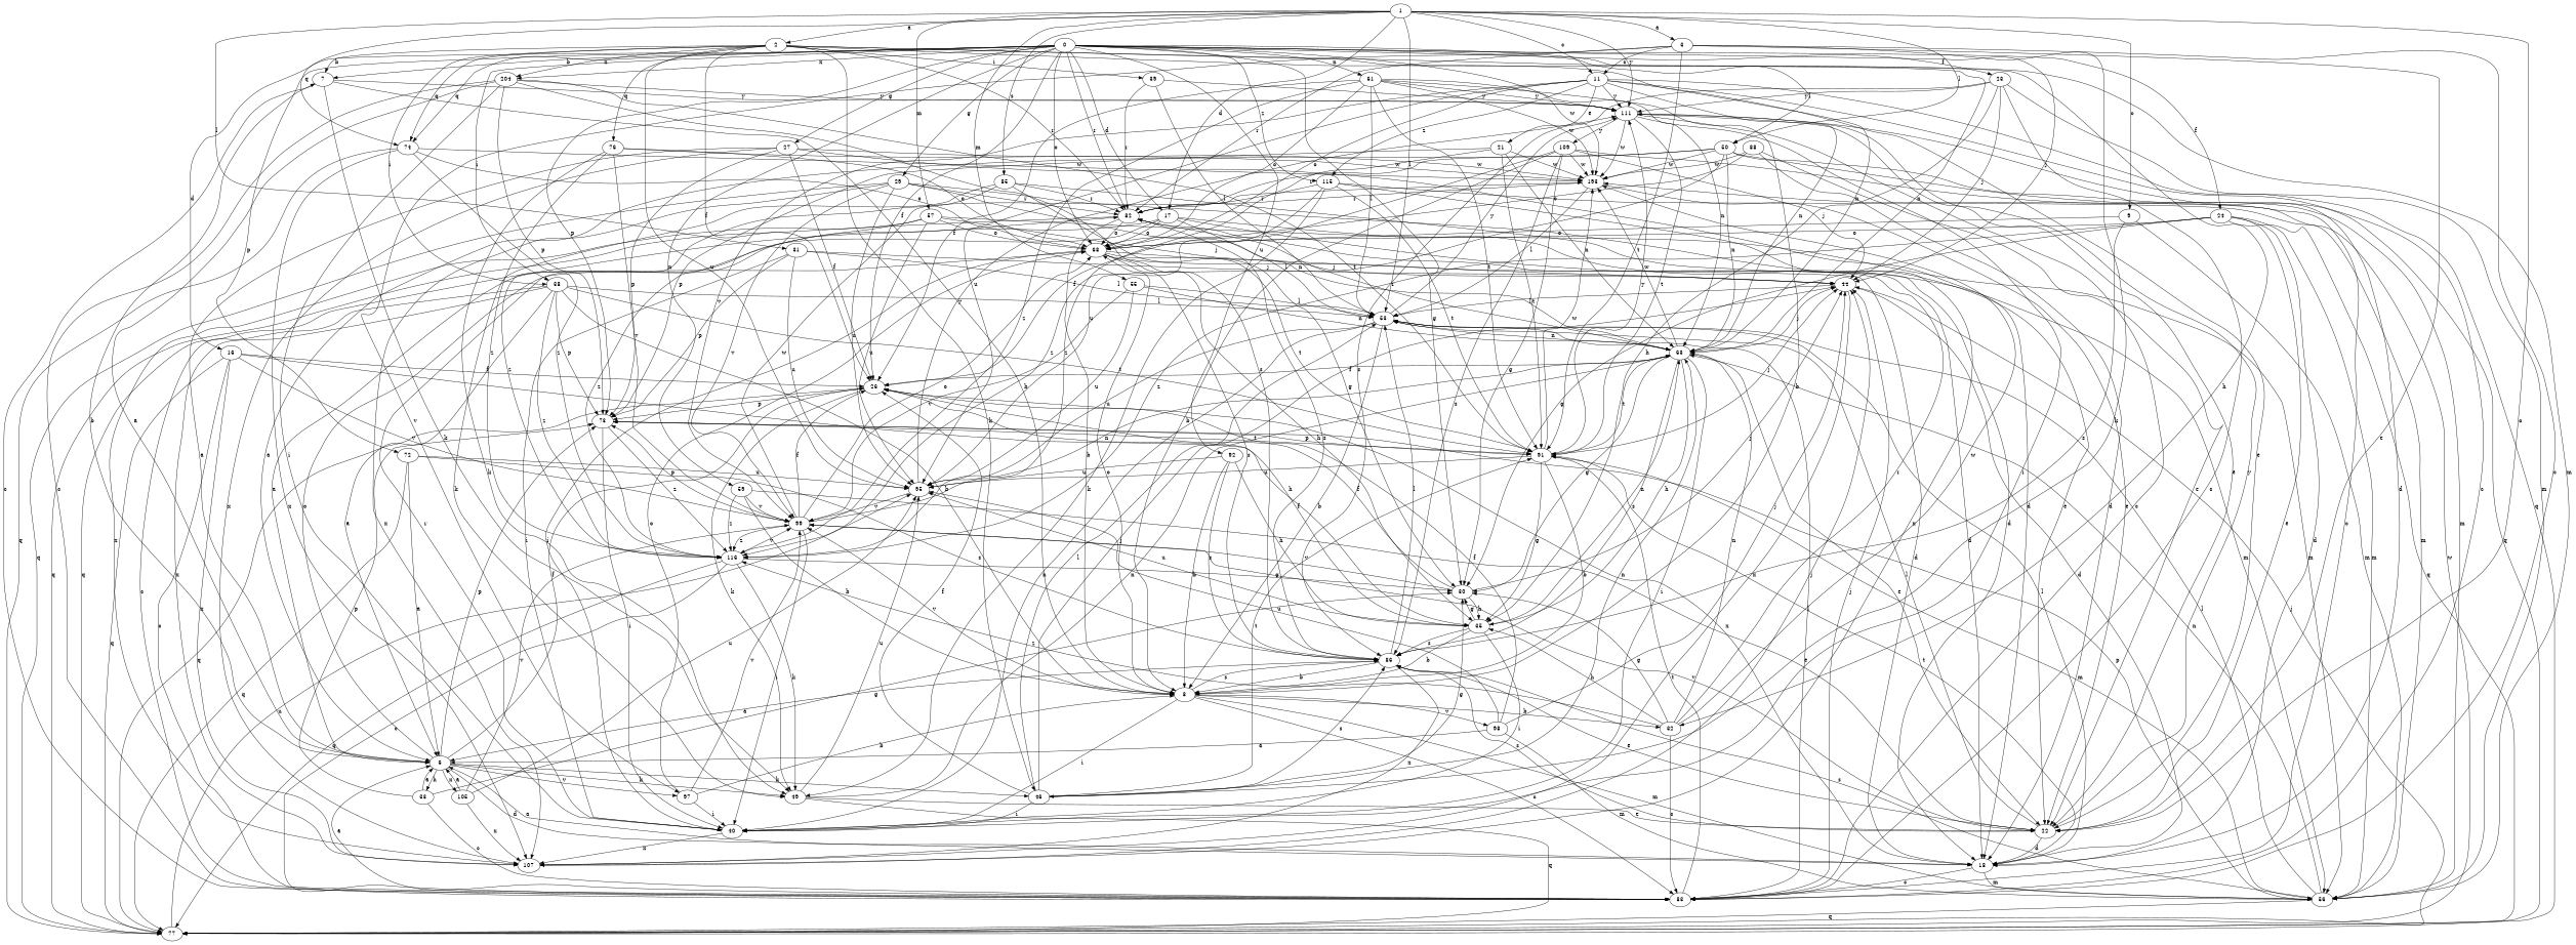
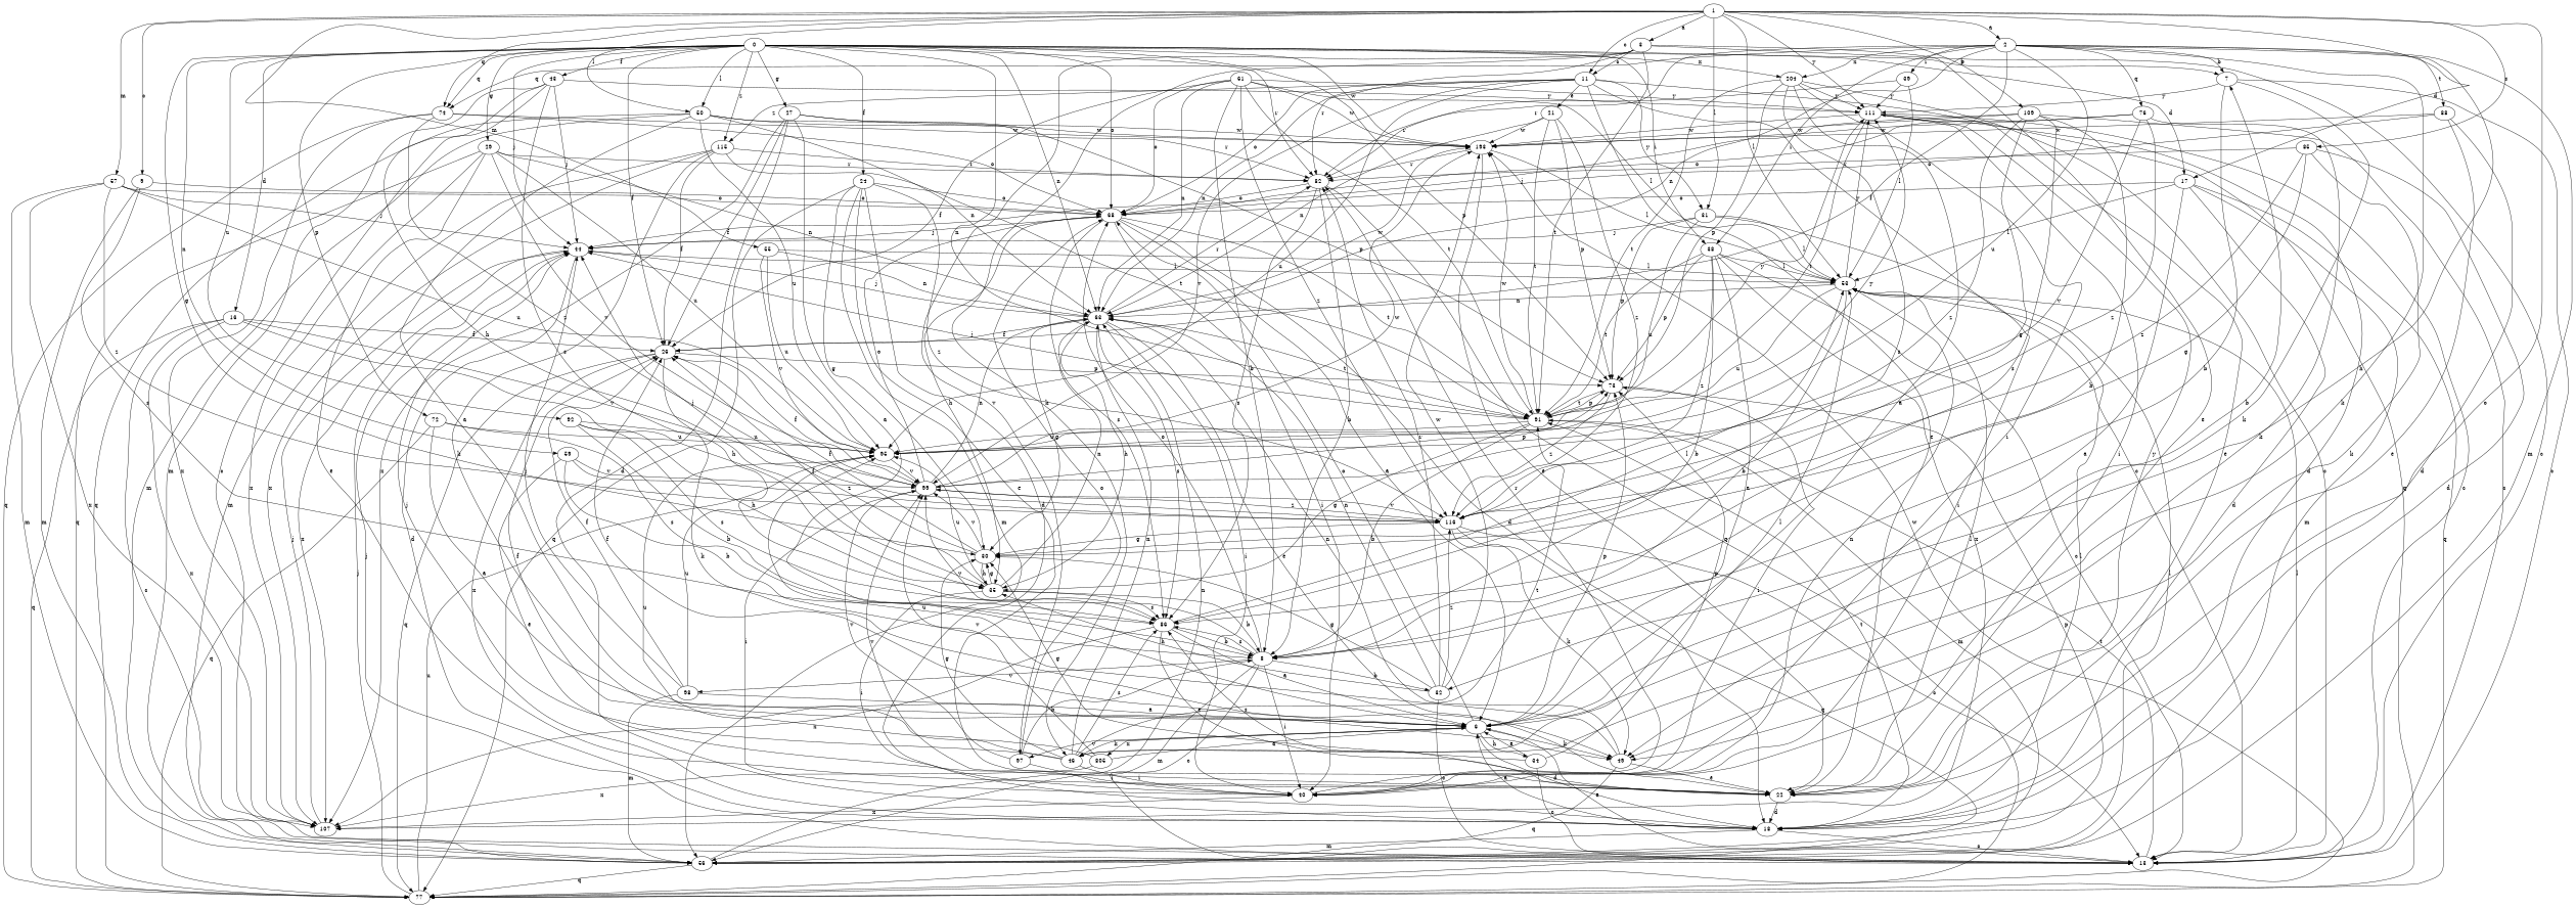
  strict digraph {
    0
    7
    16
    17
-   23
+   23 [label=43]
    24
    26
    27
    29
    30
    38
    44
    50
    59
    61
    63
    68
    72
    73
    74
    82
    92
    n23 [label=193]
    n24 [label=204]
    115
    111
-   13 [label=83]
+   13
    49
    8
    99
    77
    35
    107
    53
    n35 [label=56]
    n36 [label=6]
    18
    21
    91
    116
    86
    22
    95
    40
    97
    1
    2
    3
    9
    11
    n51 [label=31]
    55
    57
    85
    109
    32
    39
    46
    76
    88
-   33
-   105
+   33 [label=34]
+   105 [label=805]
    98
    0 -> 7 [label=b]
    0 -> 16 [label=d]
    0 -> 17 [label=d]
    0 -> 23 [label=f]
    0 -> 24 [label=f]
    0 -> 26 [label=f]
    0 -> 27 [label=g]
    0 -> 29 [label=g]
    0 -> 30 [label=g]
    0 -> 38 [label=i]
    0 -> 44 [label=j]
    0 -> 50 [label=l]
    0 -> 59 [label=n]
-   0 -> 61 [label=n]
+   0 -> 91 [label=n]
    0 -> 63 [label=n]
    0 -> 68 [label=o]
    0 -> 72 [label=p]
    0 -> 73 [label=p]
    0 -> 74 [label=q]
    0 -> 82 [label=r]
    0 -> 92 [label=u]
    0 -> n23 [label=w]
    0 -> n24 [label=x]
    0 -> 115 [label=z]
    7 -> 111 [label=y]
    7 -> 13 [label=c]
    7 -> 49 [label=k]
    7 -> 8 [label=b]
    16 -> 26 [label=f]
    16 -> 13 [label=c]
    16 -> 99 [label=v]
    16 -> 77 [label=q]
    16 -> 35 [label=h]
    16 -> 107 [label=x]
    17 -> 68 [label=o]
    17 -> 77 [label=q]
    17 -> 53 [label=l]
    17 -> n35 [label=m]
    17 -> n36 [label=a]
    17 -> 18 [label=d]
    23 -> 44 [label=j]
    23 -> 111 [label=y]
    23 -> 13 [label=c]
    23 -> 35 [label=h]
    23 -> n35 [label=m]
    23 -> 86 [label=s]
    24 -> 30 [label=g]
    24 -> 68 [label=o]
    24 -> 77 [label=q]
    24 -> n35 [label=m]
    24 -> 18 [label=d]
    24 -> 116 [label=z]
    24 -> 22 [label=e]
    26 -> 73 [label=p]
    26 -> 49 [label=k]
    26 -> 77 [label=q]
    26 -> 18 [label=x]
    27 -> 26 [label=f]
    27 -> 73 [label=p]
    27 -> n23 [label=w]
    27 -> 107 [label=x]
    27 -> n36 [label=a]
    27 -> 18 [label=d]
    29 -> 63 [label=n]
    29 -> 82 [label=r]
    29 -> 99 [label=v]
    29 -> 77 [label=q]
    29 -> 107 [label=x]
    29 -> 22 [label=e]
    29 -> 95 [label=u]
    30 -> 26 [label=f]
    30 -> 44 [label=j]
    30 -> 99 [label=v]
    30 -> 35 [label=h]
    38 -> 73 [label=p]
    38 -> 13 [label=c]
    38 -> 8 [label=b]
    38 -> 107 [label=x]
    38 -> 53 [label=l]
    38 -> n36 [label=a]
    38 -> 91 [label=t]
    38 -> 116 [label=z]
    44 -> 107 [label=x]
    44 -> 53 [label=l]
    44 -> 18 [label=d]
    50 -> 63 [label=n]
    50 -> 82 [label=r]
    50 -> n23 [label=w]
    50 -> 77 [label=q]
    50 -> n35 [label=m]
    50 -> n36 [label=a]
    50 -> 95 [label=u]
    59 -> 8 [label=b]
    59 -> 99 [label=v]
    59 -> 116 [label=z]
    59 -> 22 [label=e]
    61 -> 26 [label=f]
    61 -> 63 [label=n]
    61 -> 68 [label=o]
    61 -> n23 [label=w]
    61 -> 111 [label=y]
    61 -> 8 [label=b]
    61 -> 53 [label=l]
    61 -> 91 [label=t]
    61 -> 116 [label=z]
    63 -> 26 [label=f]
    63 -> 30 [label=g]
    63 -> 44 [label=j]
    63 -> 82 [label=r]
    63 -> n23 [label=w]
    63 -> 35 [label=h]
    63 -> 91 [label=t]
    63 -> 86 [label=s]
    63 -> 22 [label=e]
    63 -> 40 [label=i]
    68 -> 44 [label=j]
    68 -> 35 [label=h]
+   68 -> n36 [label=a]
    68 -> 18 [label=d]
    68 -> 91 [label=t]
    68 -> 86 [label=s]
    68 -> 40 [label=i]
    72 -> 77 [label=q]
    72 -> n36 [label=a]
    72 -> 86 [label=s]
    72 -> 95 [label=u]
    73 -> 91 [label=t]
    73 -> 116 [label=z]
    73 -> 40 [label=i]
    74 -> 68 [label=o]
    74 -> n23 [label=w]
    74 -> 77 [label=q]
    74 -> 107 [label=x]
    74 -> 116 [label=z]
    82 -> 68 [label=o]
    82 -> 8 [label=b]
    82 -> 77 [label=q]
    82 -> 86 [label=s]
    92 -> 8 [label=b]
    92 -> 35 [label=h]
    92 -> 86 [label=s]
    92 -> 95 [label=u]
    n23 -> 82 [label=r]
    n23 -> 53 [label=l]
    n23 -> 22 [label=e]
    n24 -> 73 [label=p]
    n24 -> 111 [label=y]
    n24 -> 13 [label=c]
    n24 -> n36 [label=a]
    n24 -> 91 [label=t]
    n24 -> 86 [label=s]
    n24 -> 40 [label=i]
    115 -> 26 [label=f]
    115 -> 82 [label=r]
    115 -> 49 [label=k]
    115 -> 107 [label=x]
    115 -> n35 [label=m]
    115 -> 91 [label=t]
    111 -> n23 [label=w]
    111 -> 13 [label=c]
    111 -> 18 [label=d]
    111 -> 91 [label=t]
    111 -> 22 [label=e]
    111 -> 40 [label=i]
    13 -> 44 [label=j]
    13 -> 53 [label=l]
    13 -> n36 [label=a]
    13 -> 91 [label=t]
    49 -> 63 [label=n]
    49 -> 77 [label=q]
    49 -> 22 [label=e]
    49 -> 95 [label=u]
    8 -> 68 [label=o]
    8 -> 13 [label=c]
    8 -> 99 [label=v]
    8 -> n35 [label=m]
    8 -> 86 [label=s]
    8 -> 40 [label=i]
    8 -> 32 [label=b]
    8 -> 98 [label=v]
    99 -> 26 [label=f]
    99 -> 63 [label=n]
    99 -> 68 [label=o]
    99 -> 73 [label=p]
    99 -> n23 [label=w]
    99 -> 116 [label=z]
    99 -> 40 [label=i]
    77 -> 44 [label=j]
    77 -> n23 [label=w]
    77 -> 95 [label=u]
    35 -> 26 [label=f]
    35 -> 30 [label=g]
    35 -> 63 [label=n]
    35 -> 8 [label=b]
    35 -> 86 [label=s]
    35 -> 95 [label=u]
    35 -> 40 [label=i]
    107 -> 44 [label=j]
    53 -> 63 [label=n]
    53 -> 111 [label=y]
    53 -> 8 [label=b]
    53 -> 95 [label=u]
    53 -> 40 [label=n]
    n35 -> 63 [label=n]
    n35 -> 73 [label=p]
    n35 -> 77 [label=q]
    n35 -> 53 [label=l]
-   n35 -> 86 [label=s]
    n36 -> 7 [label=b]
    n36 -> 26 [label=f]
    n36 -> 68 [label=o]
    n36 -> 73 [label=p]
    n36 -> 49 [label=k]
    n36 -> 18 [label=d]
    n36 -> 97 [label=v]
    n36 -> 46 [label=k]
    n36 -> 33 [label=h]
    n36 -> 105 [label=x]
    18 -> 13 [label=c]
    18 -> 53 [label=l]
    18 -> n35 [label=m]
    18 -> n36 [label=a]
    18 -> 91 [label=t]
    21 -> 63 [label=n]
    21 -> 73 [label=p]
    21 -> n23 [label=w]
    21 -> 91 [label=t]
    21 -> 116 [label=z]
    91 -> 44 [label=j]
    91 -> 73 [label=p]
    91 -> n23 [label=w]
    91 -> 111 [label=y]
    91 -> 8 [label=b]
    91 -> 35 [label=g]
    91 -> n35 [label=m]
    91 -> 95 [label=u]
    116 -> 30 [label=g]
    116 -> 13 [label=c]
    116 -> 49 [label=k]
    116 -> 99 [label=v]
    116 -> 77 [label=q]
    86 -> 8 [label=b]
    86 -> 107 [label=x]
    86 -> 53 [label=l]
    86 -> n36 [label=a]
    86 -> 22 [label=e]
    22 -> 111 [label=y]
    22 -> 99 [label=v]
    22 -> 53 [label=l]
    22 -> 18 [label=d]
    22 -> 86 [label=s]
    95 -> 111 [label=y]
    95 -> 99 [label=v]
    40 -> 82 [label=r]
    40 -> 107 [label=x]
    97 -> 68 [label=o]
    97 -> 8 [label=b]
    97 -> 99 [label=v]
    97 -> 40 [label=i]
    1 -> 17 [label=d]
    1 -> 50 [label=l]
    1 -> 74 [label=q]
    1 -> 111 [label=y]
    1 -> 53 [label=l]
    1 -> 22 [label=o]
    1 -> 2 [label=a]
    1 -> 3 [label=a]
    1 -> 9 [label=c]
    1 -> 11 [label=c]
    1 -> n51 [label=l]
    1 -> 55 [label=m]
    1 -> 57 [label=m]
    1 -> 85 [label=s]
-   111 -> 109 [label=y]
+   1 -> 109 [label=y]
    2 -> 7 [label=b]
    2 -> 26 [label=f]
    2 -> 38 [label=i]
    2 -> 63 [label=n]
    2 -> 74 [label=q]
    2 -> 82 [label=r]
    2 -> n24 [label=x]
    2 -> n35 [label=m]
    2 -> 95 [label=u]
    2 -> 32 [label=h]
    2 -> 39 [label=i]
    2 -> 46 [label=k]
    2 -> 76 [label=q]
+   2 -> 88 [label=t]
    3 -> 82 [label=r]
    3 -> 13 [label=c]
    3 -> 91 [label=t]
    3 -> 22 [label=e]
    3 -> 97 [label=v]
    3 -> 11 [label=c]
    3 -> 46 [label=k]
    9 -> 68 [label=o]
    9 -> n35 [label=m]
    9 -> 86 [label=s]
    11 -> 63 [label=n]
    11 -> 68 [label=o]
    11 -> 115 [label=z]
-   11 -> 111 [label=y]
+   11 -> n51 [label=y]
    11 -> 13 [label=c]
    11 -> 99 [label=v]
    11 -> 77 [label=q]
    11 -> 21 [label=e]
    11 -> 22 [label=e]
    11 -> 95 [label=u]
    n51 -> 44 [label=j]
    n51 -> 73 [label=p]
    n51 -> 53 [label=l]
    n51 -> 95 [label=u]
    n51 -> 40 [label=i]
    55 -> 63 [label=n]
    55 -> 99 [label=v]
    55 -> 53 [label=l]
    55 -> 95 [label=u]
    57 -> 44 [label=j]
    57 -> 68 [label=o]
    57 -> 107 [label=x]
    57 -> n35 [label=m]
    57 -> 116 [label=z]
    57 -> 95 [label=u]
    85 -> 30 [label=g]
    85 -> 82 [label=r]
    85 -> 49 [label=k]
    85 -> 18 [label=d]
    85 -> 116 [label=z]
    109 -> 30 [label=g]
    109 -> 44 [label=j]
    109 -> n23 [label=w]
    109 -> 13 [label=c]
    109 -> 8 [label=b]
    109 -> 116 [label=z]
    109 -> 86 [label=s]
    32 -> 30 [label=g]
    32 -> 63 [label=n]
    32 -> 82 [label=r]
    32 -> n23 [label=w]
    32 -> 13 [label=c]
    32 -> 35 [label=h]
    32 -> 116 [label=z]
    39 -> 82 [label=r]
    39 -> 111 [label=y]
    39 -> 53 [label=l]
    46 -> 26 [label=f]
    46 -> 30 [label=g]
    46 -> 44 [label=j]
    46 -> 63 [label=n]
    46 -> 53 [label=l]
    46 -> 91 [label=t]
    46 -> 86 [label=s]
    46 -> 40 [label=i]
    76 -> 68 [label=o]
    76 -> n23 [label=w]
    76 -> 49 [label=k]
    76 -> 99 [label=v]
    76 -> 116 [label=z]
    88 -> 68 [label=o]
    88 -> n23 [label=w]
    88 -> 18 [label=d]
    88 -> 22 [label=e]
    33 -> 30 [label=g]
    33 -> 73 [label=p]
    33 -> 13 [label=c]
    33 -> n36 [label=a]
    105 -> 99 [label=v]
    105 -> 107 [label=x]
    105 -> n36 [label=a]
    105 -> 95 [label=u]
    98 -> 26 [label=f]
    98 -> 44 [label=j]
    98 -> n35 [label=m]
    98 -> n36 [label=a]
    98 -> 95 [label=u]
  }
